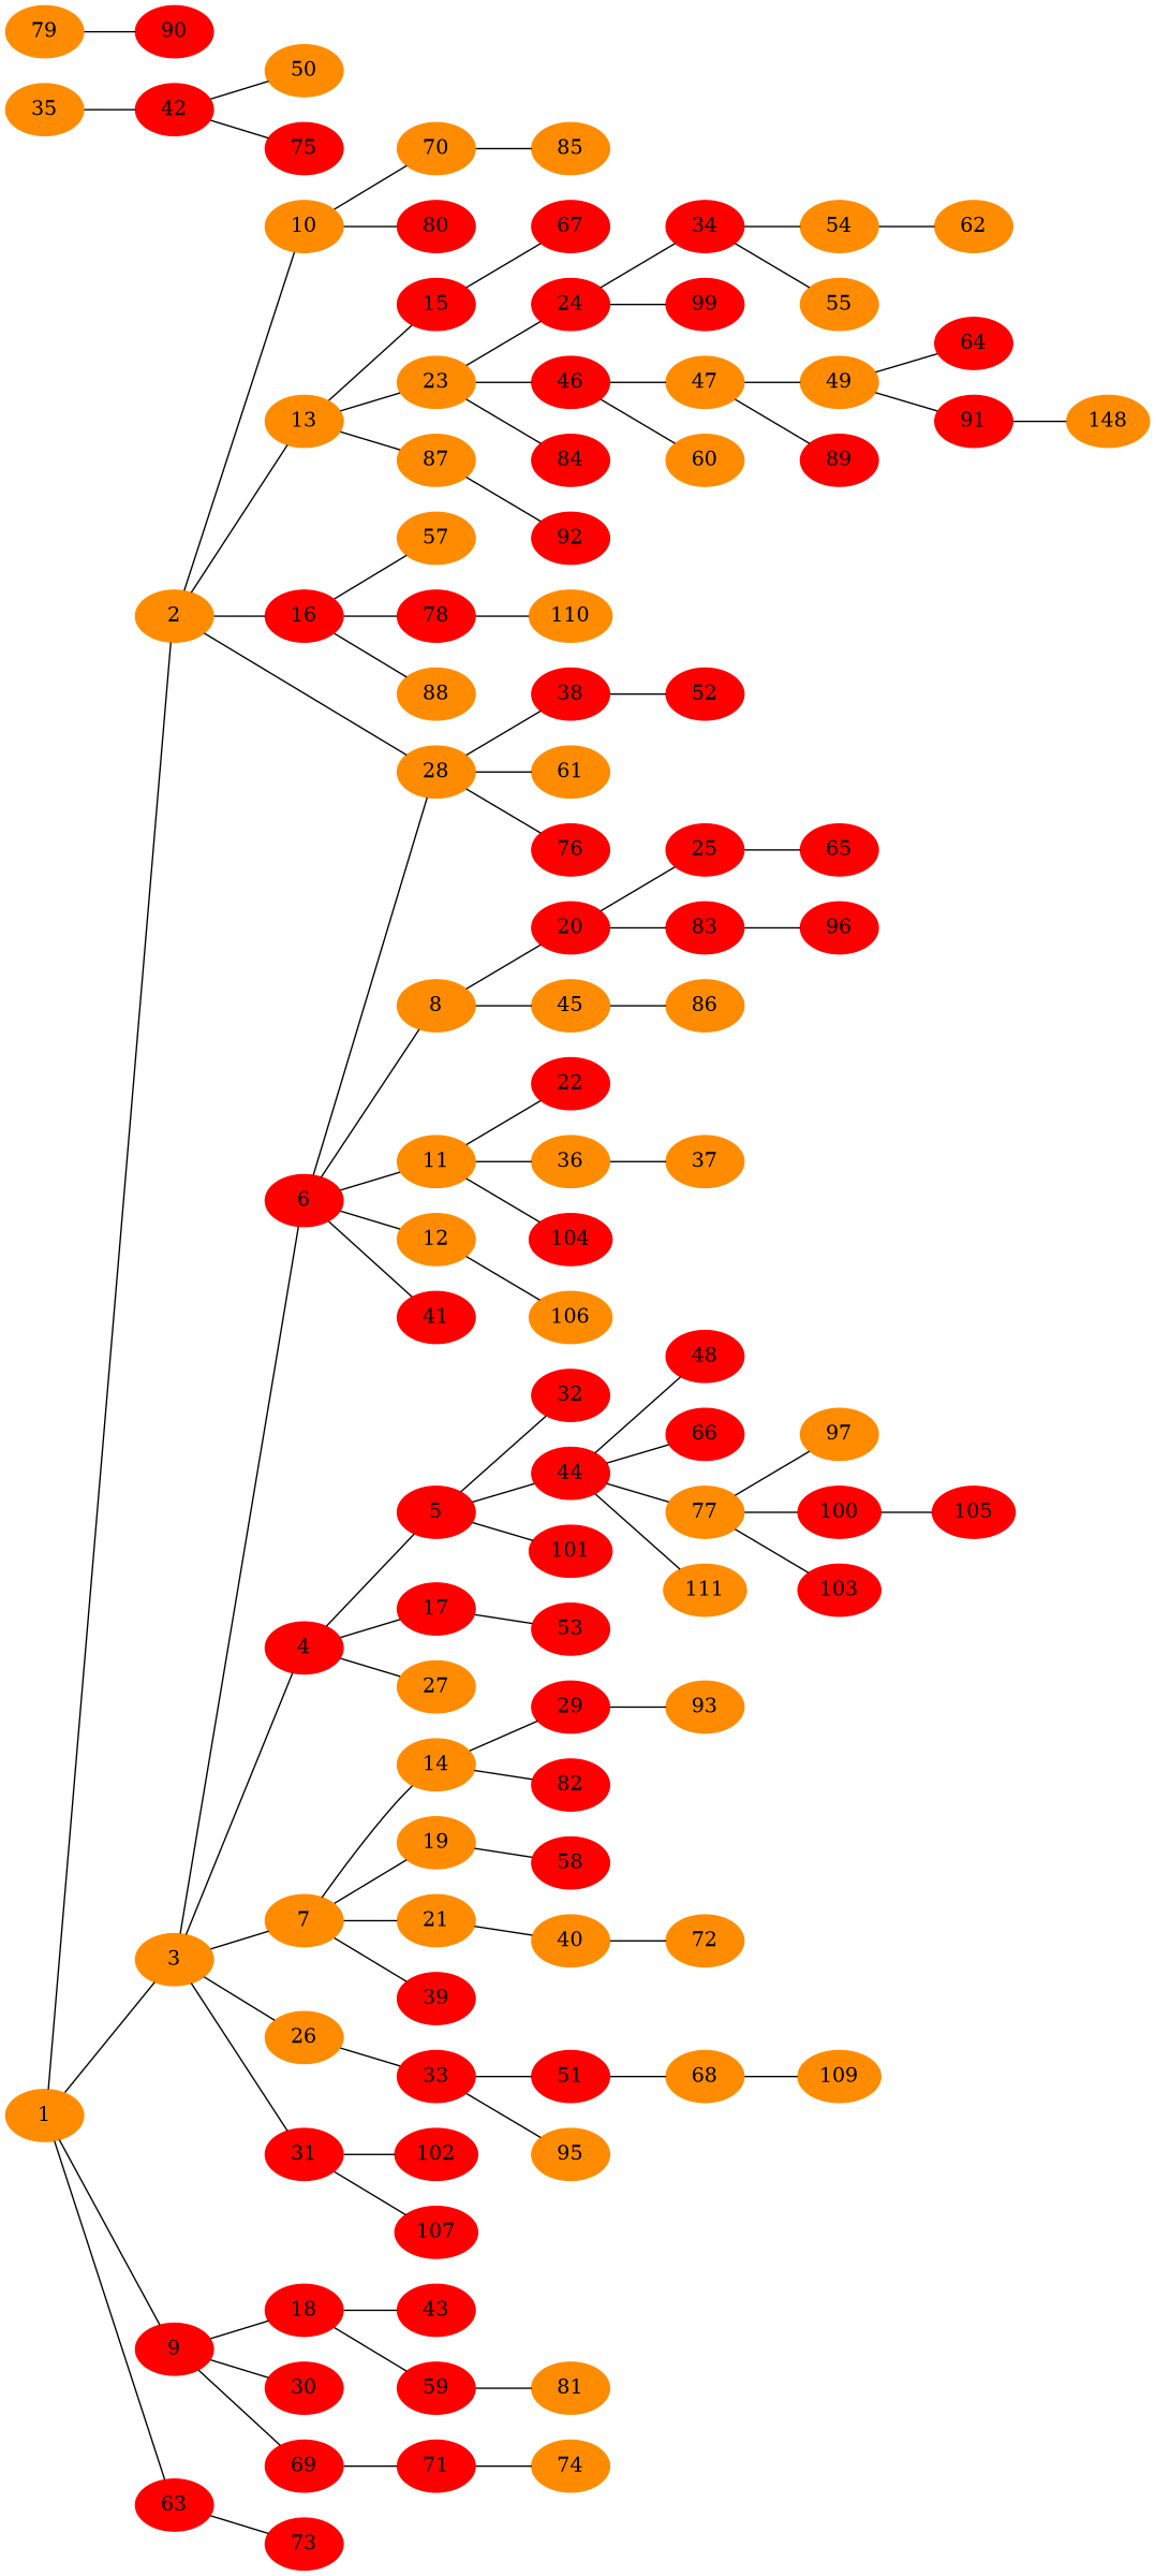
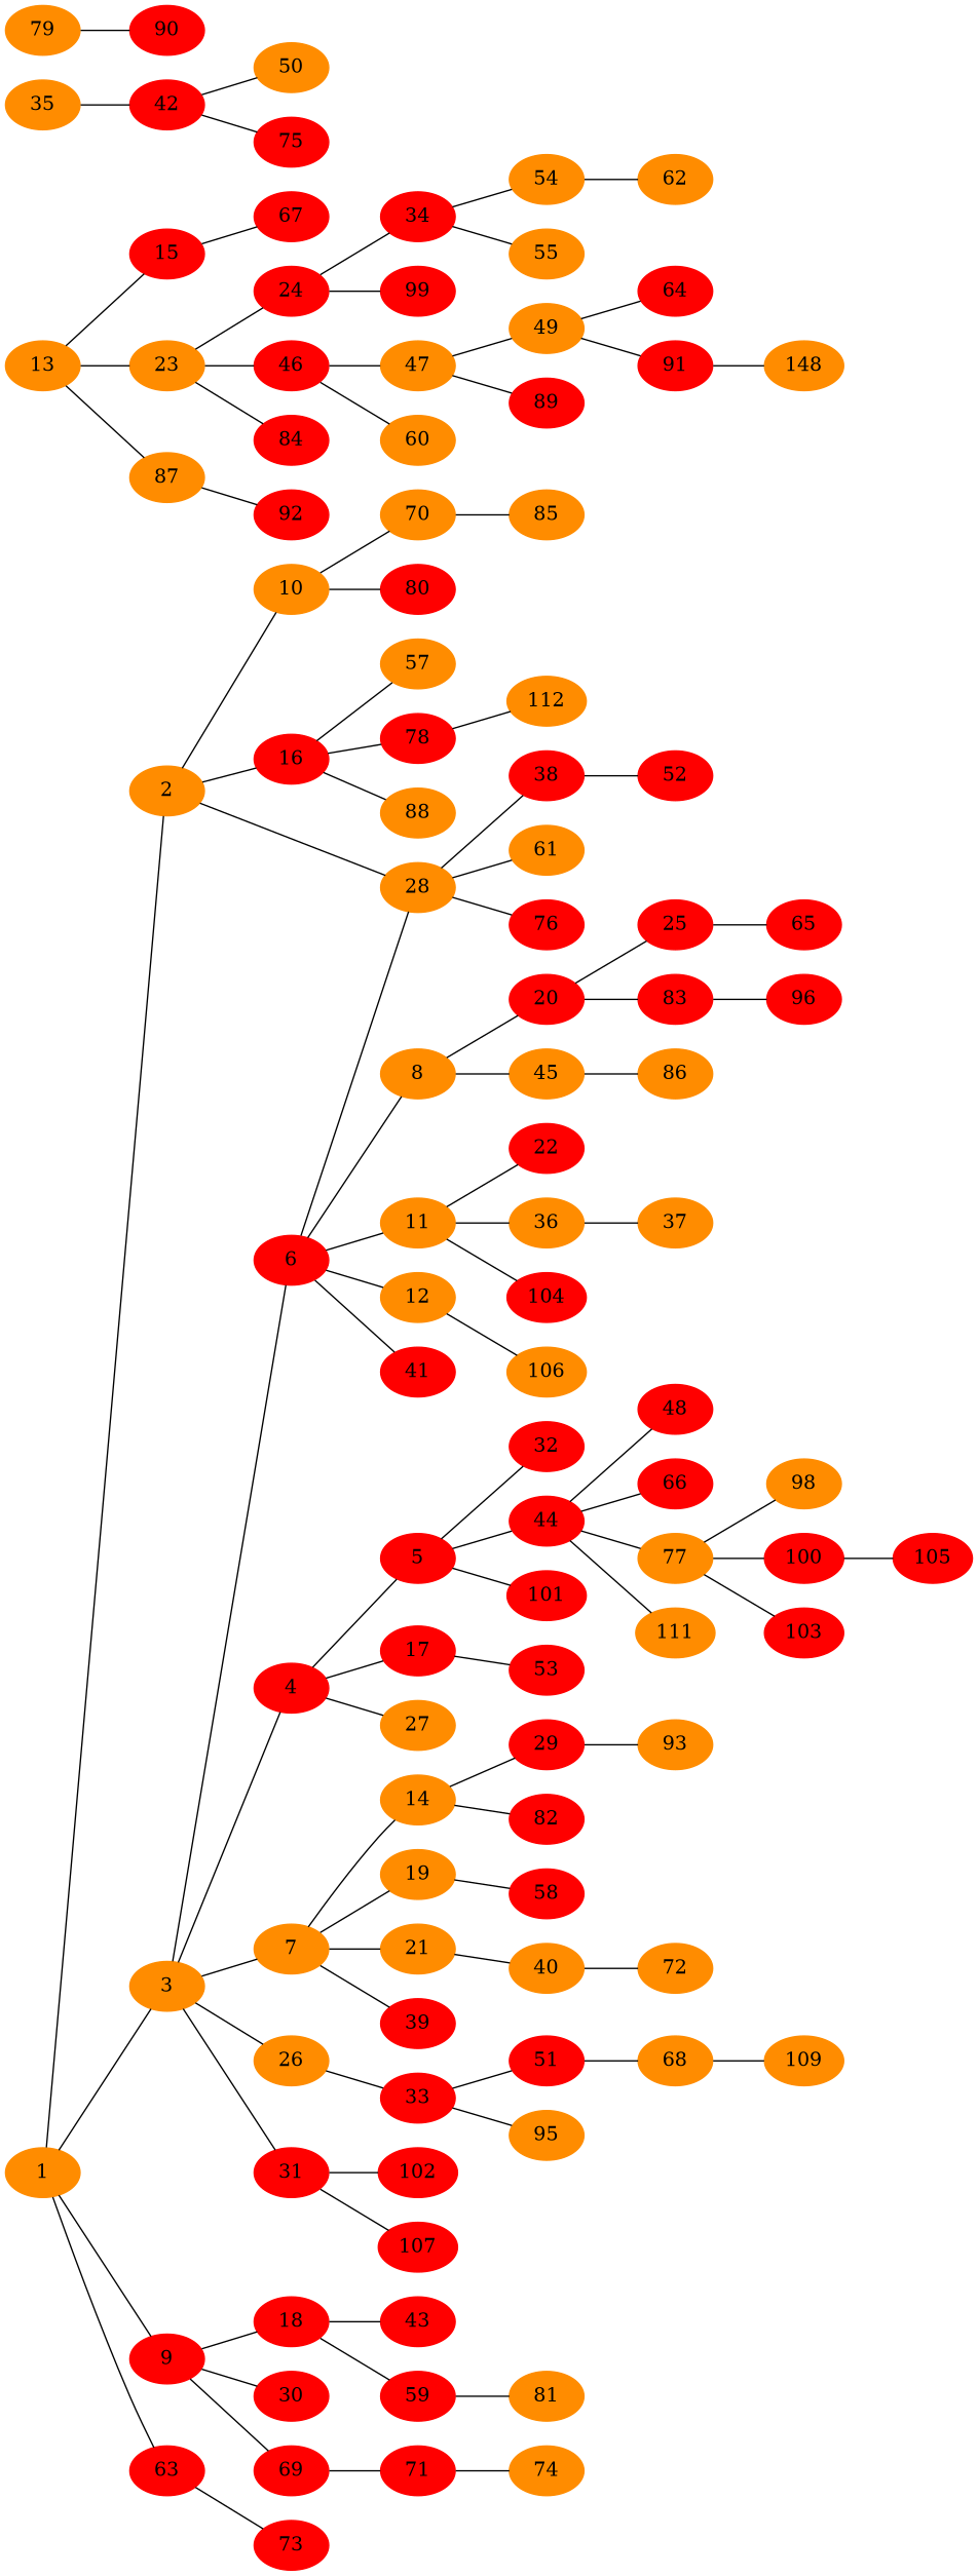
  graph {
    rankdir=LR
    node [color=red style=filled]
    1 [color=darkorange]
    2 [color=darkorange]
    3 [color=darkorange]
    9
    63
    10 [color=darkorange]
    13 [color=darkorange]
    16
    28 [color=darkorange]
    4
    6
    7 [color=darkorange]
    26 [color=darkorange]
    31
    18
    30
    69
    73
    70 [color=darkorange]
    80
    15
    23 [color=darkorange]
    87 [color=darkorange]
    57 [color=darkorange]
    78
    88 [color=darkorange]
    38
    61 [color=darkorange]
    76
    5
    17
    27 [color=darkorange]
    8 [color=darkorange]
    11 [color=darkorange]
    12 [color=darkorange]
    41
    14 [color=darkorange]
    19 [color=darkorange]
    21 [color=darkorange]
    39
    33
    102
    107
    35 [color=darkorange]
    42
    32
    44
    101
    53
    48
    66
    77 [color=darkorange]
    111 [color=darkorange]
    20
    45 [color=darkorange]
    22
    36 [color=darkorange]
    104
    106 [color=darkorange]
    29
    82
    58
    40 [color=darkorange]
    25
    83
    86 [color=darkorange]
    43
    59
    71
    85 [color=darkorange]
    37 [color=darkorange]
    67
    24
    46
    84
    92
    93 [color=darkorange]
-   110 [color=darkorange]
+   110 [color=darkorange label=112]
    81 [color=darkorange]
    65
    96
    72 [color=darkorange]
    34
    99
    47 [color=darkorange]
    60 [color=darkorange]
    54 [color=darkorange]
    55 [color=darkorange]
    51
    95 [color=darkorange]
    79 [color=darkorange]
    90
    52
    68 [color=darkorange]
    62 [color=darkorange]
    50 [color=darkorange]
    75
-   97 [color=darkorange]
+   97 [color=darkorange label=98]
    100
    103
    49 [color=darkorange]
    89
    64
    91
    n105 [color=darkorange label=148]
    109 [color=darkorange]
    74 [color=darkorange]
    105
    1 -- 2
    1 -- 3
    1 -- 9
    1 -- 63
    2 -- 10
-   2 -- 13
    2 -- 16
    2 -- 28
    3 -- 4
    3 -- 6
    3 -- 7
    3 -- 26
    3 -- 31
    9 -- 18
    9 -- 30
    9 -- 69
    63 -- 73
    10 -- 70
    10 -- 80
    13 -- 15
    13 -- 23
    13 -- 87
    16 -- 57
    16 -- 78
    16 -- 88
    28 -- 38
    28 -- 61
    28 -- 76
    4 -- 5
    4 -- 17
    4 -- 27
    6 -- 28
    6 -- 8
    6 -- 11
    6 -- 12
    6 -- 41
    7 -- 14
    7 -- 19
    7 -- 21
    7 -- 39
    26 -- 33
    31 -- 102
    31 -- 107
    18 -- 43
    18 -- 59
    69 -- 71
    70 -- 85
    15 -- 67
    23 -- 24
    23 -- 46
    23 -- 84
    87 -- 92
    78 -- 110
    38 -- 52
    5 -- 32
    5 -- 44
    5 -- 101
    17 -- 53
    8 -- 20
    8 -- 45
    11 -- 22
    11 -- 36
    11 -- 104
    12 -- 106
    14 -- 29
    14 -- 82
    19 -- 58
    21 -- 40
    33 -- 51
    33 -- 95
    35 -- 42
    42 -- 50
    42 -- 75
    44 -- 48
    44 -- 66
    44 -- 77
    44 -- 111
    77 -- 97
    77 -- 100
    77 -- 103
    20 -- 25
    20 -- 83
    45 -- 86
    36 -- 37
    29 -- 93
    40 -- 72
    25 -- 65
    83 -- 96
    59 -- 81
    71 -- 74
    24 -- 34
    24 -- 99
    46 -- 47
    46 -- 60
    34 -- 54
    34 -- 55
    47 -- 49
    47 -- 89
    54 -- 62
    51 -- 68
    79 -- 90
    68 -- 109
    100 -- 105
    49 -- 64
    49 -- 91
    91 -- n105
  }
